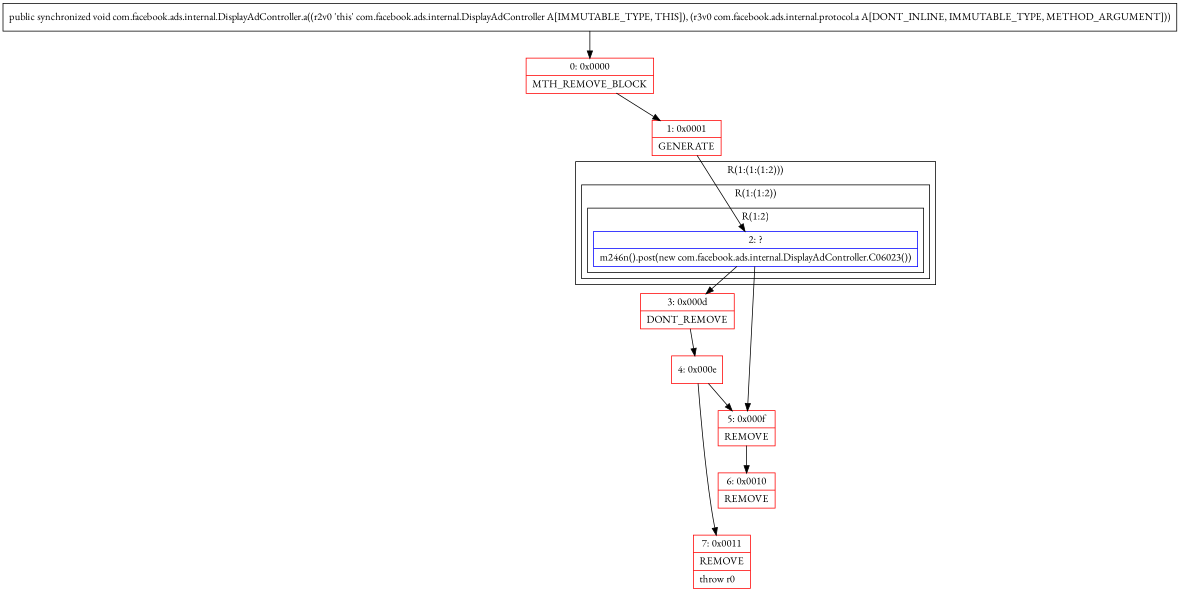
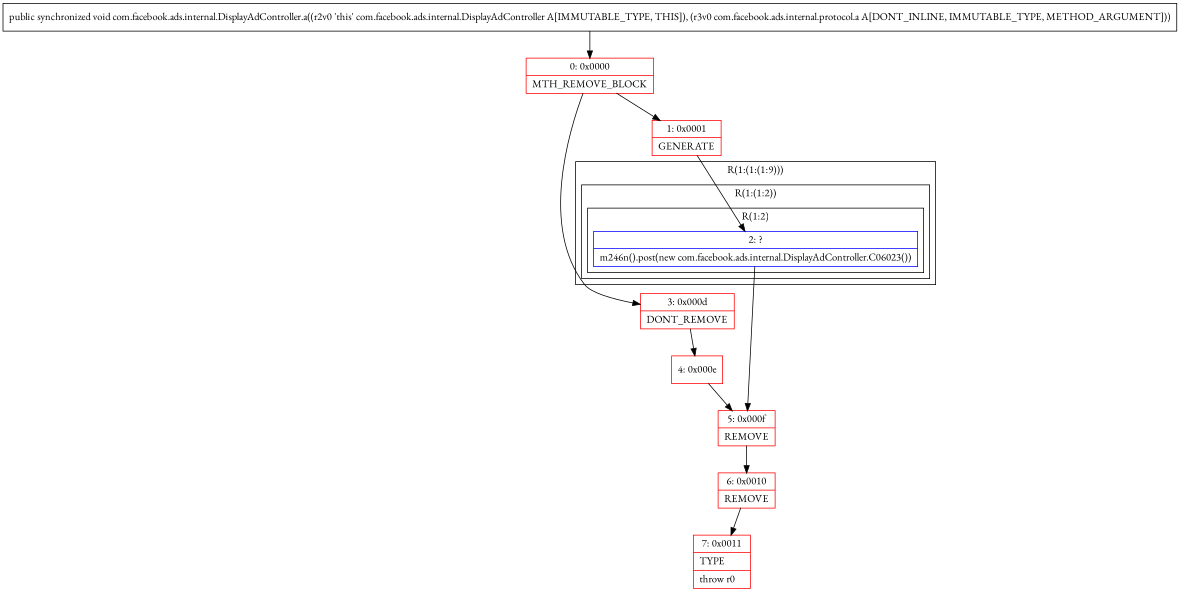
  digraph {
    fontname="EB Garamond"
    node [color=red fontname="EB Garamond" shape=record]
    edge [fontname="EB Garamond"]
    n1 [color=blue label="{2\:\ ?|m246n().post(new com.facebook.ads.internal.DisplayAdController.C06023())\l}"]
    n2 [label="{3\:\ 0x000d|DONT_REMOVE\l}"]
    n3 [label="{5\:\ 0x000f|REMOVE\l}"]
    n4 [label="{4\:\ 0x000e}"]
    n5 [label="{6\:\ 0x0010|REMOVE\l}"]
    n6 [label="{0\:\ 0x0000|MTH_REMOVE_BLOCK\l}"]
    n7 [label="{1\:\ 0x0001|GENERATE\l}"]
-   n8 [label="{7\:\ 0x0011|REMOVE\l|throw r0\l}"]
+   n8 [label="{7\:\ 0x0011|TYPE\l|throw r0\l}"]
    n9 [label="{public synchronized void com.facebook.ads.internal.DisplayAdController.a((r2v0 'this' com.facebook.ads.internal.DisplayAdController A[IMMUTABLE_TYPE, THIS]), (r3v0 com.facebook.ads.internal.protocol.a A[DONT_INLINE, IMMUTABLE_TYPE, METHOD_ARGUMENT])) }" color=""]
    subgraph cluster_1 {
-     label="R(1:(1:(1:2)))"
+     label="R(1:(1:(1:9)))"
      subgraph cluster_2 {
        label="R(1:(1:2))"
        subgraph cluster_3 {
          label="R(1:2)"
          n1
        }
      }
    }
-   n1 -> n2
+   n6 -> n2
    n1 -> n3
    n2 -> n4
    n3 -> n5
    n4 -> n3
-   n4 -> n8
+   n5 -> n8
    n6 -> n7
    n7 -> n1
    n9 -> n6
  }
